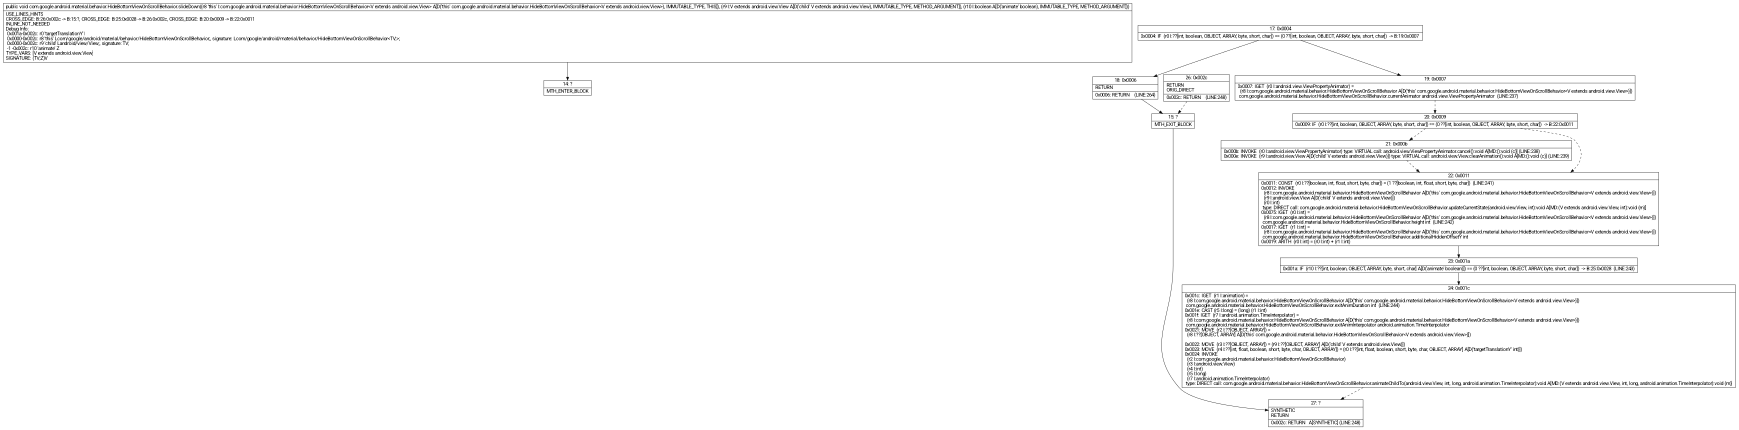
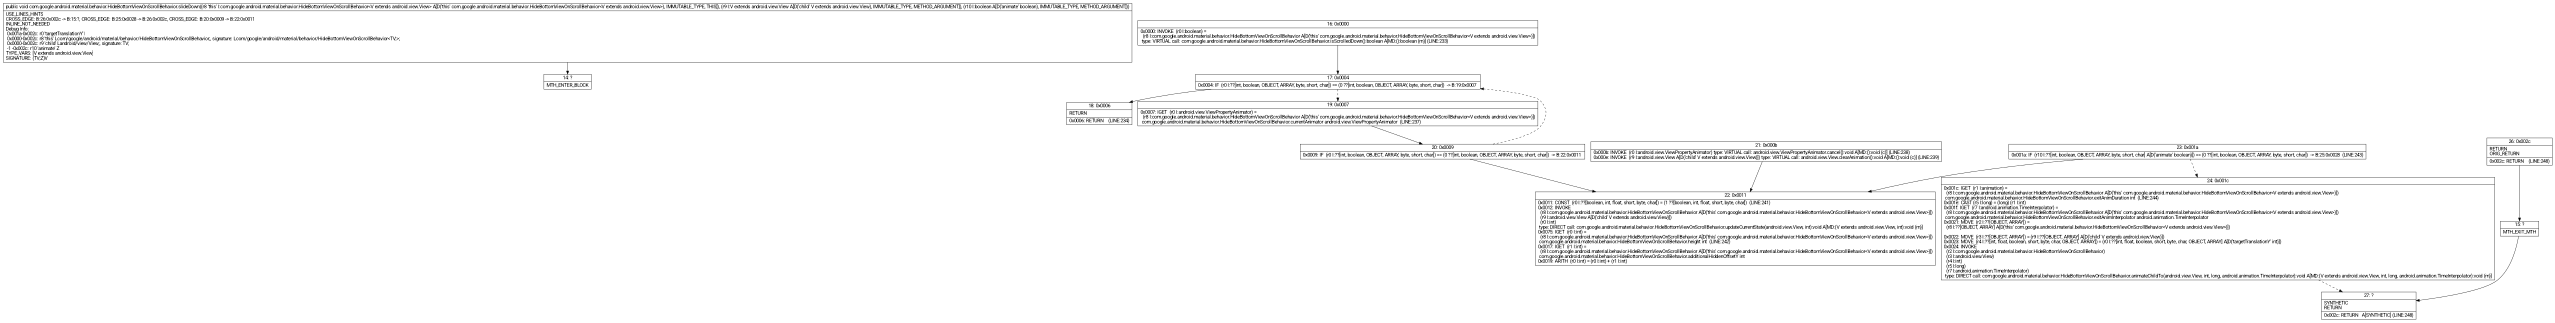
  digraph {
    fontname=Roboto
    node [fontname=Roboto shape=record]
    edge [fontname=Roboto]
    n1 [label="{14\:\ ?|MTH_ENTER_BLOCK\l}"]
+   n2 [label="{16\:\ 0x0000|0x0000: INVOKE  (r0 I:boolean) = \l  (r8 I:com.google.android.material.behavior.HideBottomViewOnScrollBehavior A[D('this' com.google.android.material.behavior.HideBottomViewOnScrollBehavior\<V extends android.view.View\>)])\l type: VIRTUAL call: com.google.android.material.behavior.HideBottomViewOnScrollBehavior.isScrolledDown():boolean A[MD:():boolean (m)] (LINE:233)\l}"]
    n3 [label="{17\:\ 0x0004|0x0004: IF  (r0 I:??[int, boolean, OBJECT, ARRAY, byte, short, char]) == (0 ??[int, boolean, OBJECT, ARRAY, byte, short, char])  \-\> B:19:0x0007 \l}"]
-   n4 [label="{18\:\ 0x0006|RETURN\l|0x0006: RETURN    (LINE:264)\l}"]
+   n4 [label="{18\:\ 0x0006|RETURN\l|0x0006: RETURN    (LINE:234)\l}"]
    n5 [label="{19\:\ 0x0007|0x0007: IGET  (r0 I:android.view.ViewPropertyAnimator) = \l  (r8 I:com.google.android.material.behavior.HideBottomViewOnScrollBehavior A[D('this' com.google.android.material.behavior.HideBottomViewOnScrollBehavior\<V extends android.view.View\>)])\l com.google.android.material.behavior.HideBottomViewOnScrollBehavior.currentAnimator android.view.ViewPropertyAnimator  (LINE:237)\l}"]
-   n6 [label="{15\:\ ?|MTH_EXIT_BLOCK\l}"]
+   n6 [label="{15\:\ ?|MTH_EXIT_MTH\l}"]
    n7 [label="{20\:\ 0x0009|0x0009: IF  (r0 I:??[int, boolean, OBJECT, ARRAY, byte, short, char]) == (0 ??[int, boolean, OBJECT, ARRAY, byte, short, char])  \-\> B:22:0x0011 \l}"]
    n8 [label="{27\:\ ?|SYNTHETIC\lRETURN\l|0x002c: RETURN   A[SYNTHETIC] (LINE:248)\l}"]
    n9 [label="{21\:\ 0x000b|0x000b: INVOKE  (r0 I:android.view.ViewPropertyAnimator) type: VIRTUAL call: android.view.ViewPropertyAnimator.cancel():void A[MD:():void (c)] (LINE:238)\l0x000e: INVOKE  (r9 I:android.view.View A[D('child' V extends android.view.View)]) type: VIRTUAL call: android.view.View.clearAnimation():void A[MD:():void (c)] (LINE:239)\l}"]
    n10 [label="{22\:\ 0x0011|0x0011: CONST  (r0 I:??[boolean, int, float, short, byte, char]) = (1 ??[boolean, int, float, short, byte, char])  (LINE:241)\l0x0012: INVOKE  \l  (r8 I:com.google.android.material.behavior.HideBottomViewOnScrollBehavior A[D('this' com.google.android.material.behavior.HideBottomViewOnScrollBehavior\<V extends android.view.View\>)])\l  (r9 I:android.view.View A[D('child' V extends android.view.View)])\l  (r0 I:int)\l type: DIRECT call: com.google.android.material.behavior.HideBottomViewOnScrollBehavior.updateCurrentState(android.view.View, int):void A[MD:(V extends android.view.View, int):void (m)]\l0x0075: IGET  (r0 I:int) = \l  (r8 I:com.google.android.material.behavior.HideBottomViewOnScrollBehavior A[D('this' com.google.android.material.behavior.HideBottomViewOnScrollBehavior\<V extends android.view.View\>)])\l com.google.android.material.behavior.HideBottomViewOnScrollBehavior.height int  (LINE:242)\l0x0017: IGET  (r1 I:int) = \l  (r8 I:com.google.android.material.behavior.HideBottomViewOnScrollBehavior A[D('this' com.google.android.material.behavior.HideBottomViewOnScrollBehavior\<V extends android.view.View\>)])\l com.google.android.material.behavior.HideBottomViewOnScrollBehavior.additionalHiddenOffsetY int \l0x0019: ARITH  (r0 I:int) = (r0 I:int) + (r1 I:int) \l}"]
    n11 [label="{23\:\ 0x001a|0x001a: IF  (r10 I:??[int, boolean, OBJECT, ARRAY, byte, short, char] A[D('animate' boolean)]) == (0 ??[int, boolean, OBJECT, ARRAY, byte, short, char])  \-\> B:25:0x0028  (LINE:243)\l}"]
    n12 [label="{24\:\ 0x001c|0x001c: IGET  (r1 I:animation) = \l  (r8 I:com.google.android.material.behavior.HideBottomViewOnScrollBehavior A[D('this' com.google.android.material.behavior.HideBottomViewOnScrollBehavior\<V extends android.view.View\>)])\l com.google.android.material.behavior.HideBottomViewOnScrollBehavior.exitAnimDuration int  (LINE:244)\l0x001e: CAST (r5 I:long) = (long) (r1 I:int) \l0x001f: IGET  (r7 I:android.animation.TimeInterpolator) = \l  (r8 I:com.google.android.material.behavior.HideBottomViewOnScrollBehavior A[D('this' com.google.android.material.behavior.HideBottomViewOnScrollBehavior\<V extends android.view.View\>)])\l com.google.android.material.behavior.HideBottomViewOnScrollBehavior.exitAnimInterpolator android.animation.TimeInterpolator \l0x0021: MOVE  (r2 I:??[OBJECT, ARRAY]) = \l  (r8 I:??[OBJECT, ARRAY] A[D('this' com.google.android.material.behavior.HideBottomViewOnScrollBehavior\<V extends android.view.View\>)])\l \l0x0022: MOVE  (r3 I:??[OBJECT, ARRAY]) = (r9 I:??[OBJECT, ARRAY] A[D('child' V extends android.view.View)]) \l0x0023: MOVE  (r4 I:??[int, float, boolean, short, byte, char, OBJECT, ARRAY]) = (r0 I:??[int, float, boolean, short, byte, char, OBJECT, ARRAY] A[D('targetTranslationY' int)]) \l0x0024: INVOKE  \l  (r2 I:com.google.android.material.behavior.HideBottomViewOnScrollBehavior)\l  (r3 I:android.view.View)\l  (r4 I:int)\l  (r5 I:long)\l  (r7 I:android.animation.TimeInterpolator)\l type: DIRECT call: com.google.android.material.behavior.HideBottomViewOnScrollBehavior.animateChildTo(android.view.View, int, long, android.animation.TimeInterpolator):void A[MD:(V extends android.view.View, int, long, android.animation.TimeInterpolator):void (m)]\l}"]
-   n13 [label="{26\:\ 0x002c|RETURN\lORIG_DIRECT\l|0x002c: RETURN    (LINE:248)\l}"]
+   n13 [label="{26\:\ 0x002c|RETURN\lORIG_RETURN\l|0x002c: RETURN    (LINE:248)\l}"]
    n14 [label="{public void com.google.android.material.behavior.HideBottomViewOnScrollBehavior.slideDown((r8 'this' I:com.google.android.material.behavior.HideBottomViewOnScrollBehavior\<V extends android.view.View\> A[D('this' com.google.android.material.behavior.HideBottomViewOnScrollBehavior\<V extends android.view.View\>), IMMUTABLE_TYPE, THIS]), (r9 I:V extends android.view.View A[D('child' V extends android.view.View), IMMUTABLE_TYPE, METHOD_ARGUMENT]), (r10 I:boolean A[D('animate' boolean), IMMUTABLE_TYPE, METHOD_ARGUMENT]))  | USE_LINES_HINTS\lCROSS_EDGE: B:26:0x002c \-\> B:15:?, CROSS_EDGE: B:25:0x0028 \-\> B:26:0x002c, CROSS_EDGE: B:20:0x0009 \-\> B:22:0x0011\lINLINE_NOT_NEEDED\lDebug Info:\l  0x001a\-0x002c: r0 'targetTranslationY' I\l  0x0000\-0x002c: r8 'this' Lcom\/google\/android\/material\/behavior\/HideBottomViewOnScrollBehavior;, signature: Lcom\/google\/android\/material\/behavior\/HideBottomViewOnScrollBehavior\<TV;\>;\l  0x0000\-0x002c: r9 'child' Landroid\/view\/View;, signature: TV;\l  \-1 \-0x002c: r10 'animate' Z\lTYPE_VARS: [V extends android.view.View]\lSIGNATURE: (TV;Z)V\l}"]
+   n2 -> n3
    n3 -> n4 [style=solid]
-   n3 -> n5
-   n4 -> n6
-   n5 -> n7 [style=dashed]
+   n3 -> n5 [style=dashed]
+   n5 -> n7
    n6 -> n8
-   n7 -> n9 [style=dashed]
-   n7 -> n10 [style=dashed]
-   n9 -> n10 [style=dashed]
-   n10 -> n11
-   n11 -> n12 [style=solid]
+   n7 -> n3 [style=dashed]
+   n7 -> n10
+   n9 -> n10
+   n11 -> n10
+   n11 -> n12 [style=dashed]
    n12 -> n8 [style=dashed]
-   n13 -> n6 [style=dashed]
+   n13 -> n6
    n14 -> n1
  }
